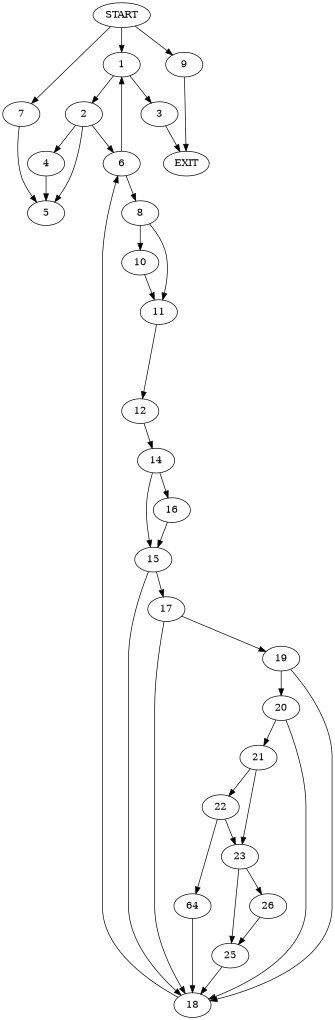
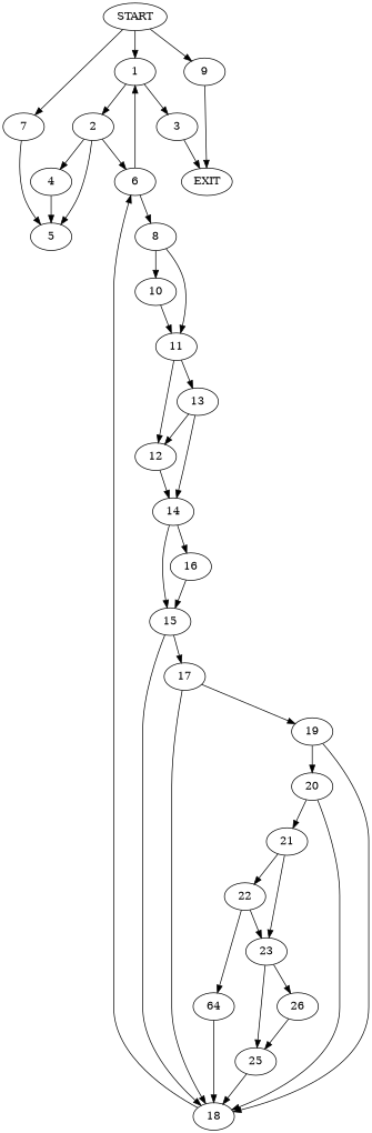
  digraph {
    n1 [label=START]
    1
    7
    9
    2
    3
    5
    n8 [label=EXIT]
    4
    6
    8
    10
    11
    12
+   13
    14
    15
    16
    17
    18
    19
    20
    21
    22
    23
    n26 [label=64]
    25
    26
    n1 -> 1
    n1 -> 7
    n1 -> 9
    1 -> 2
    1 -> 3
    7 -> 5
    9 -> n8
    2 -> 5
    2 -> 4
    2 -> 6
    3 -> n8
    4 -> 5
    6 -> 1
    6 -> 8
    8 -> 10
    8 -> 11
    10 -> 11
    11 -> 12
+   11 -> 13
    12 -> 14
+   13 -> 12
+   13 -> 14
    14 -> 15
    14 -> 16
    15 -> 17
    15 -> 18
    16 -> 15
    17 -> 18
    17 -> 19
    18 -> 6
    19 -> 18
    19 -> 20
    20 -> 18
    20 -> 21
    21 -> 22
    21 -> 23
    22 -> 23
    22 -> n26
    23 -> 25
    23 -> 26
    n26 -> 18
    25 -> 18
    26 -> 25
  }
